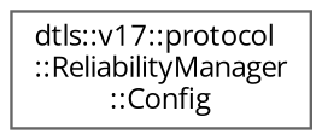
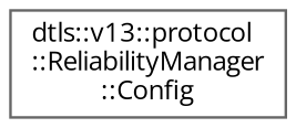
  digraph {
    rankdir=LR
    fontname="Open Sans"
-   n1 [color=grey40 fillcolor=white fontname="Open Sans" fontsize=10 height=0.2 label="dtls::v17::protocol\l::ReliabilityManager\l::Config" shape=box style=filled width=0.4]
+   n1 [color=grey40 fillcolor=white fontname="Open Sans" fontsize=10 height=0.2 label="dtls::v13::protocol\l::ReliabilityManager\l::Config" shape=box style=filled width=0.4]
  }
